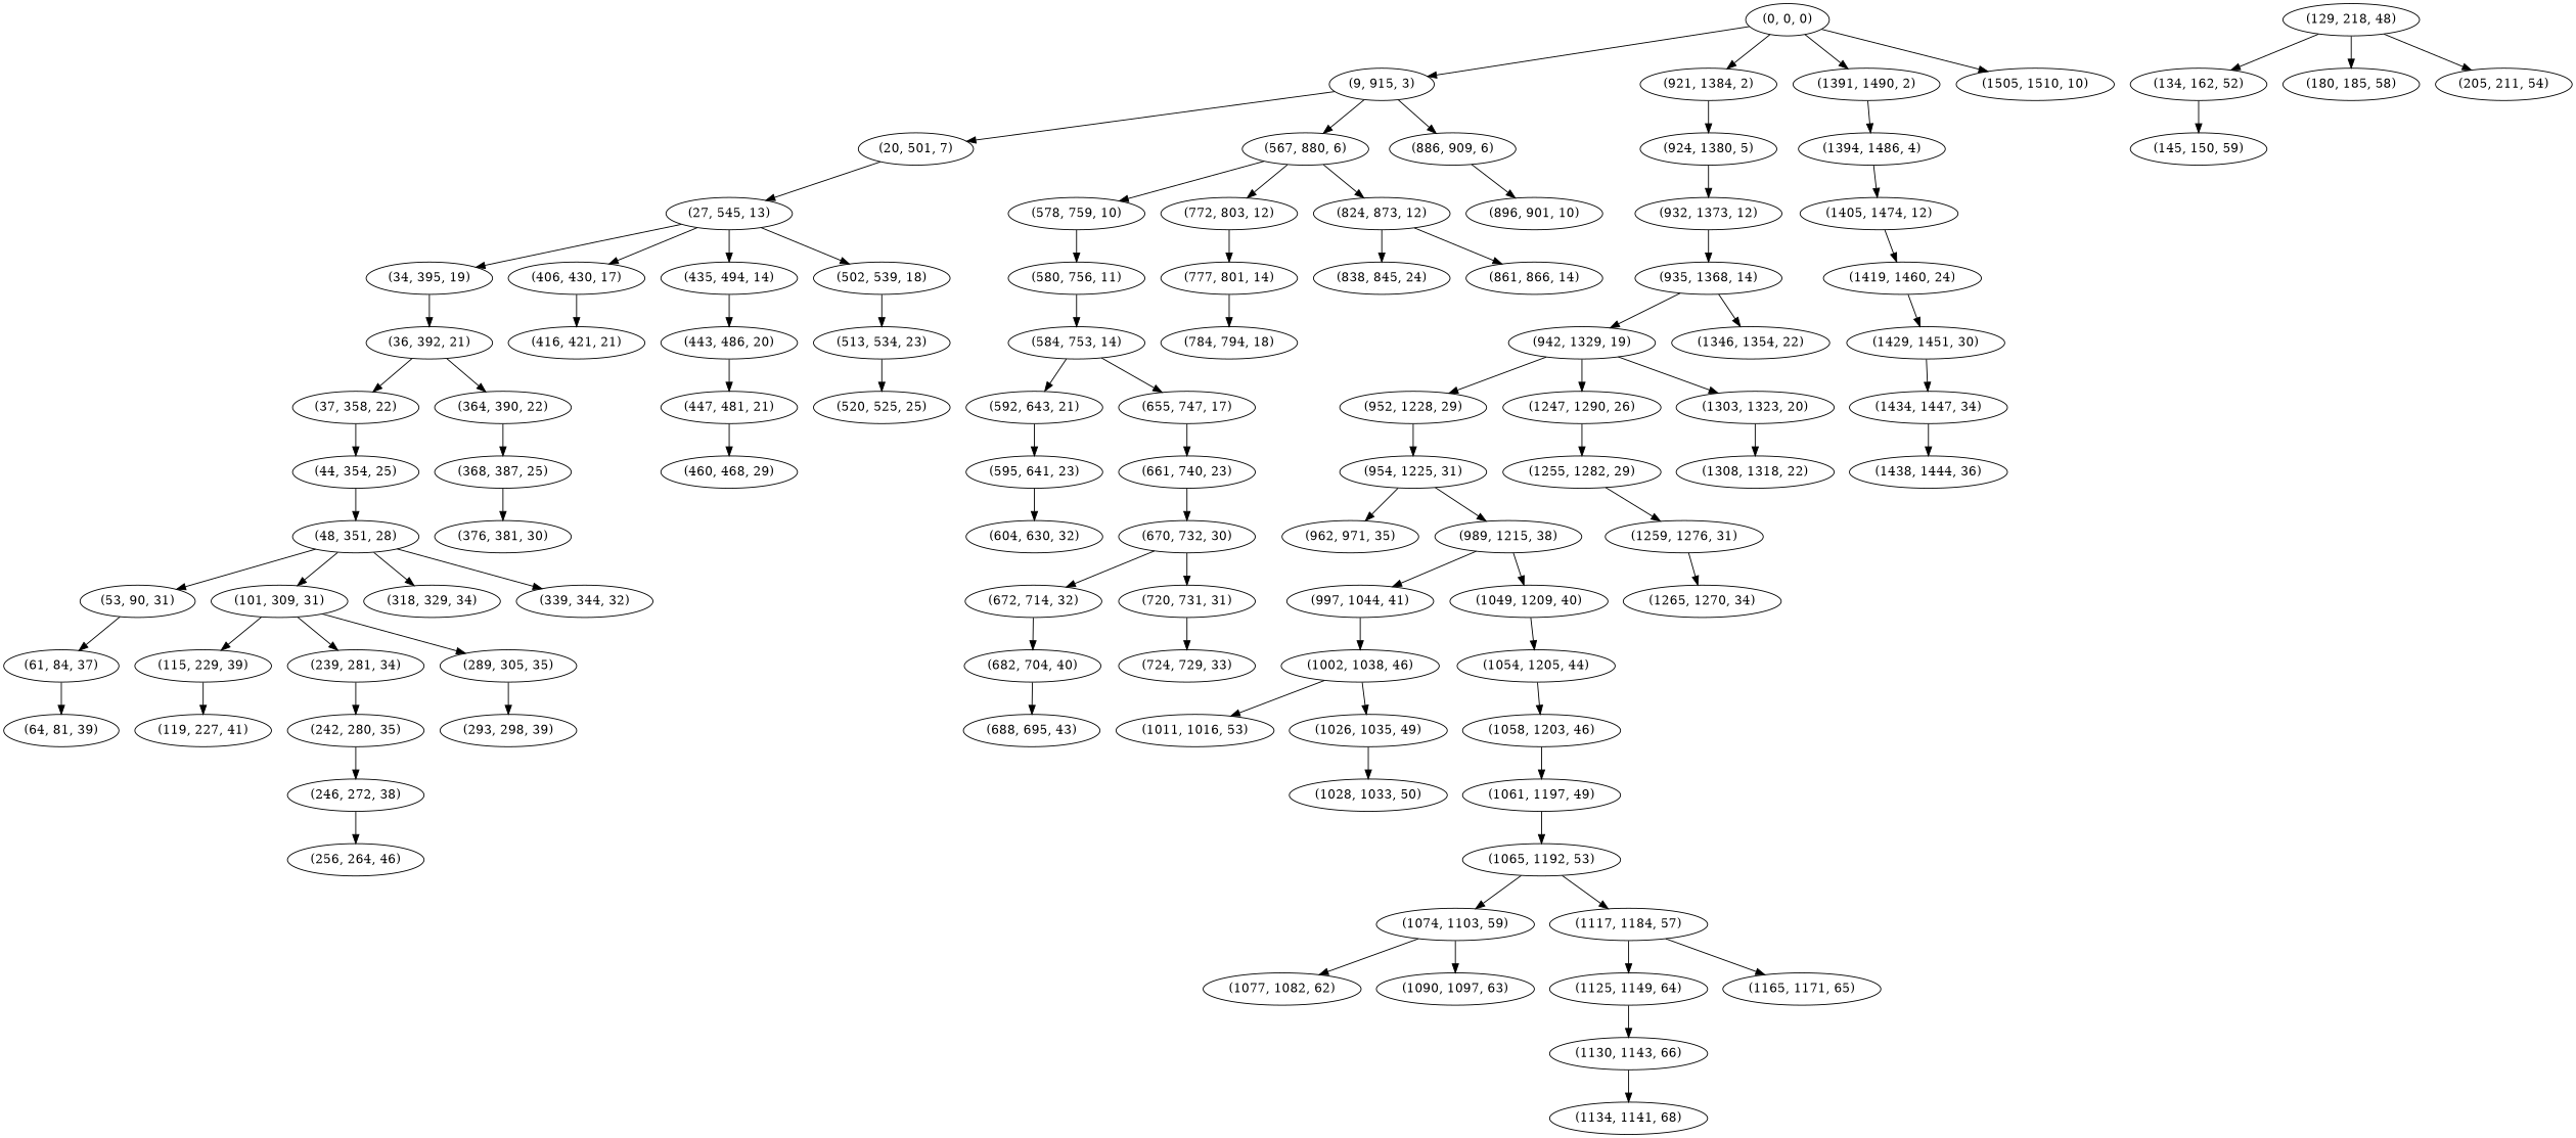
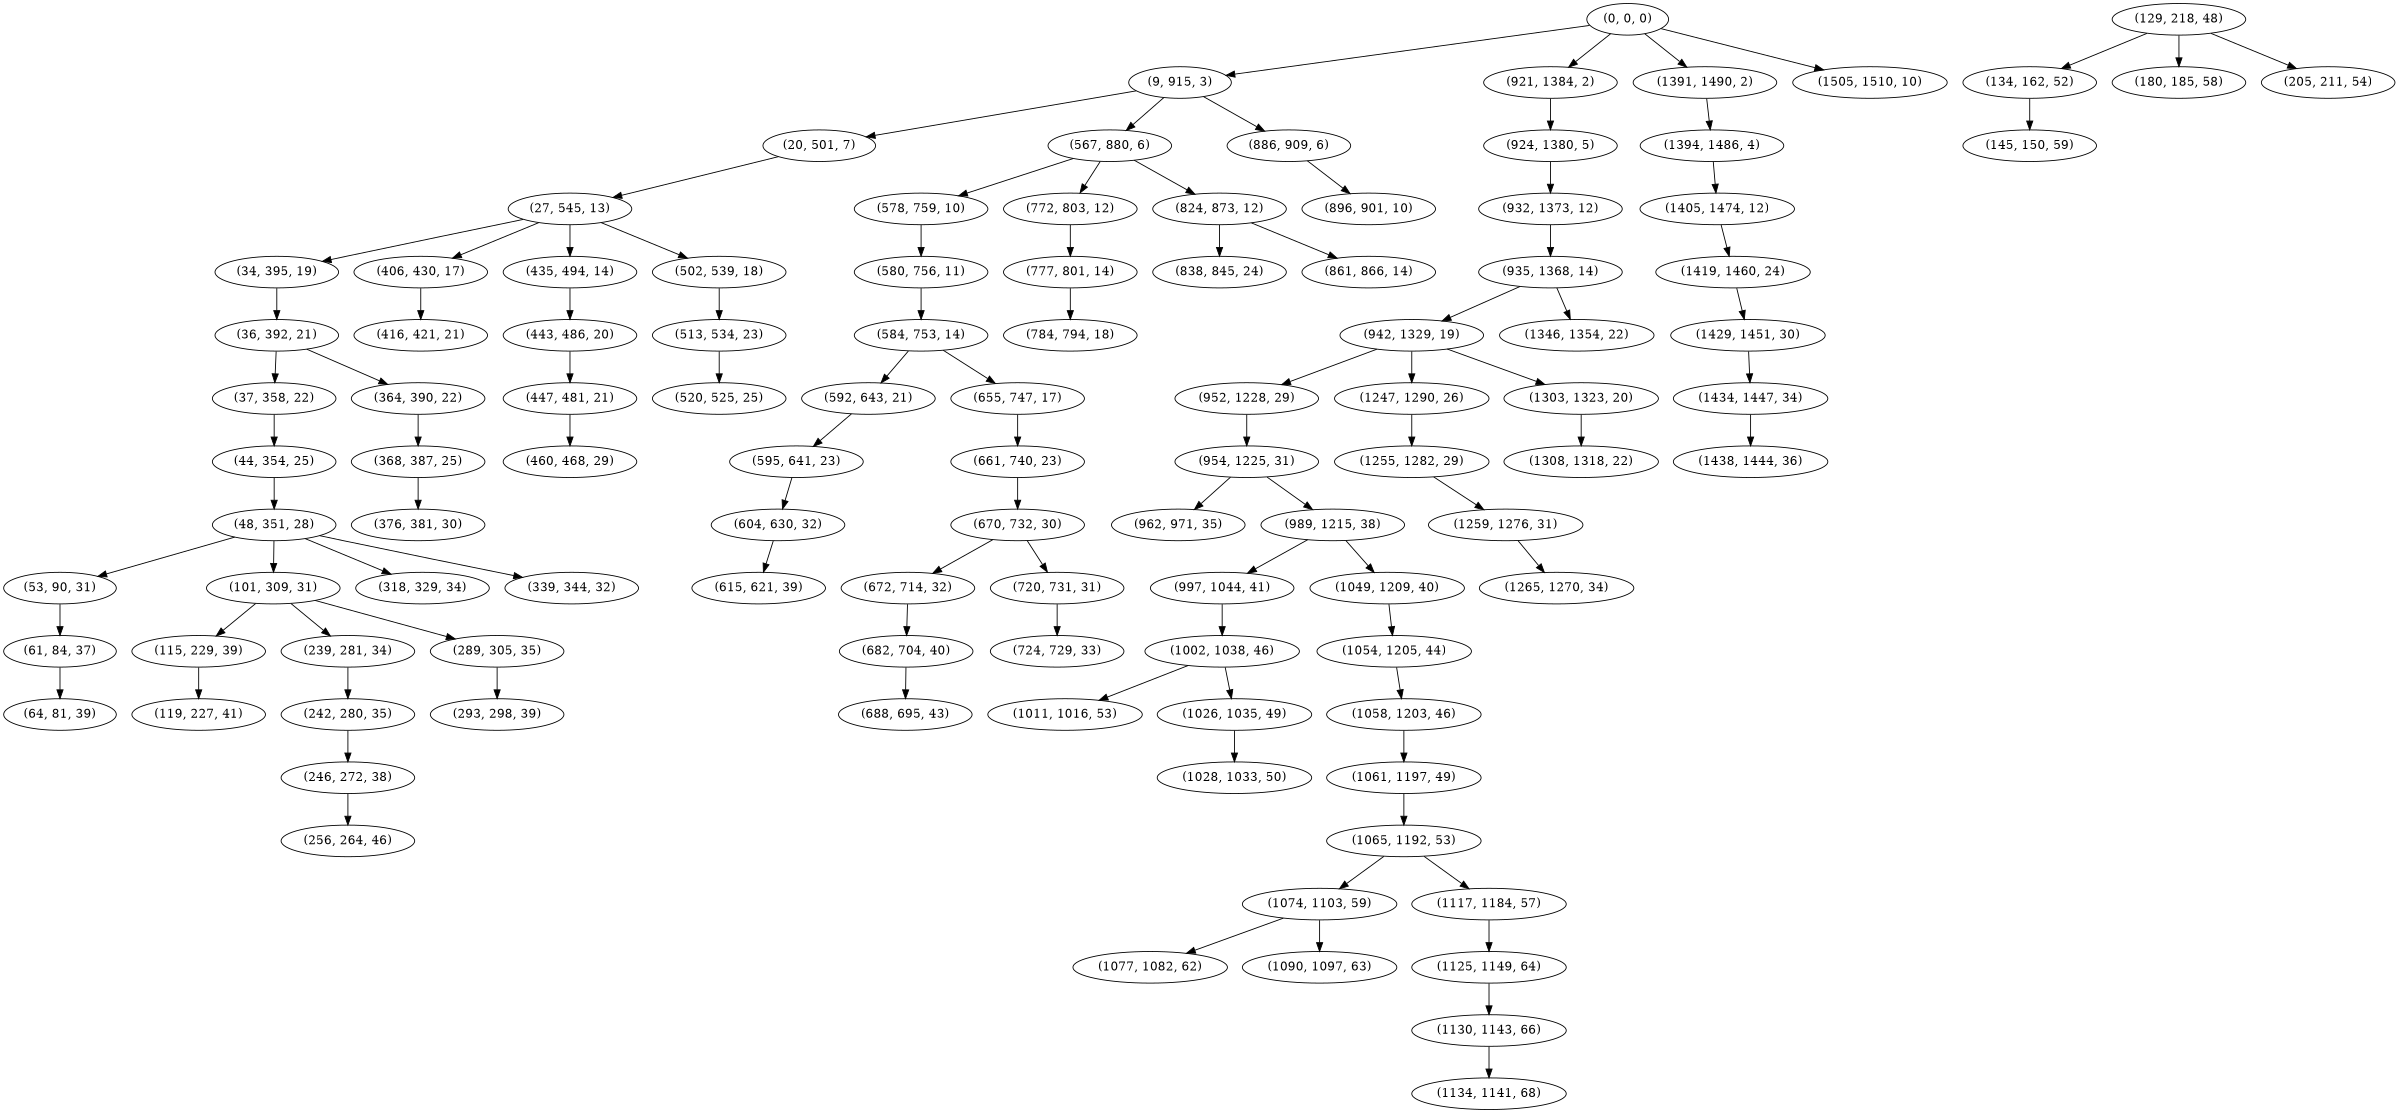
  digraph {
    "(0, 0, 0)"
    "(9, 915, 3)"
    "(921, 1384, 2)"
    "(1391, 1490, 2)"
    "(1505, 1510, 10)"
    n6 [label="(20, 501, 7)"]
    "(567, 880, 6)"
    "(886, 909, 6)"
    "(924, 1380, 5)"
    "(1394, 1486, 4)"
    "(27, 545, 13)"
    "(578, 759, 10)"
    "(772, 803, 12)"
    "(824, 873, 12)"
    "(896, 901, 10)"
    "(34, 395, 19)"
    "(406, 430, 17)"
    "(435, 494, 14)"
    "(502, 539, 18)"
    "(36, 392, 21)"
    "(416, 421, 21)"
    "(443, 486, 20)"
    "(513, 534, 23)"
    "(37, 358, 22)"
    "(364, 390, 22)"
    "(44, 354, 25)"
    "(368, 387, 25)"
    "(48, 351, 28)"
    "(53, 90, 31)"
    "(101, 309, 31)"
    "(318, 329, 34)"
    "(339, 344, 32)"
    "(61, 84, 37)"
    "(115, 229, 39)"
    "(239, 281, 34)"
    "(289, 305, 35)"
    "(64, 81, 39)"
    "(119, 227, 41)"
    "(242, 280, 35)"
    "(293, 298, 39)"
    "(129, 218, 48)"
    "(134, 162, 52)"
    "(180, 185, 58)"
    "(205, 211, 54)"
    "(145, 150, 59)"
    "(246, 272, 38)"
    "(256, 264, 46)"
    "(376, 381, 30)"
    "(447, 481, 21)"
    "(460, 468, 29)"
    "(520, 525, 25)"
    "(580, 756, 11)"
    "(777, 801, 14)"
    "(838, 845, 24)"
    "(861, 866, 14)"
    "(584, 753, 14)"
    "(592, 643, 21)"
    "(655, 747, 17)"
    "(595, 641, 23)"
    "(661, 740, 23)"
    "(604, 630, 32)"
+   "(615, 621, 39)"
    "(670, 732, 30)"
    "(672, 714, 32)"
    "(720, 731, 31)"
    "(682, 704, 40)"
    "(724, 729, 33)"
    "(688, 695, 43)"
    "(784, 794, 18)"
    "(932, 1373, 12)"
    "(935, 1368, 14)"
    "(942, 1329, 19)"
    "(1346, 1354, 22)"
    "(952, 1228, 29)"
    "(1247, 1290, 26)"
    "(1303, 1323, 20)"
    "(954, 1225, 31)"
    "(1255, 1282, 29)"
    "(1308, 1318, 22)"
    "(962, 971, 35)"
    "(989, 1215, 38)"
    "(997, 1044, 41)"
    "(1049, 1209, 40)"
    "(1002, 1038, 46)"
    "(1054, 1205, 44)"
    "(1011, 1016, 53)"
    "(1026, 1035, 49)"
    "(1028, 1033, 50)"
    "(1058, 1203, 46)"
    "(1061, 1197, 49)"
    "(1065, 1192, 53)"
    "(1074, 1103, 59)"
    "(1117, 1184, 57)"
    "(1077, 1082, 62)"
    "(1090, 1097, 63)"
    "(1125, 1149, 64)"
-   "(1165, 1171, 65)"
    "(1130, 1143, 66)"
    "(1134, 1141, 68)"
    "(1259, 1276, 31)"
    "(1265, 1270, 34)"
    "(1405, 1474, 12)"
    "(1419, 1460, 24)"
    "(1429, 1451, 30)"
    "(1434, 1447, 34)"
    "(1438, 1444, 36)"
    "(0, 0, 0)" -> "(9, 915, 3)"
    "(0, 0, 0)" -> "(921, 1384, 2)"
    "(0, 0, 0)" -> "(1391, 1490, 2)"
    "(0, 0, 0)" -> "(1505, 1510, 10)"
    "(9, 915, 3)" -> n6
    "(9, 915, 3)" -> "(567, 880, 6)"
    "(9, 915, 3)" -> "(886, 909, 6)"
    "(921, 1384, 2)" -> "(924, 1380, 5)"
    "(1391, 1490, 2)" -> "(1394, 1486, 4)"
    n6 -> "(27, 545, 13)"
    "(567, 880, 6)" -> "(578, 759, 10)"
    "(567, 880, 6)" -> "(772, 803, 12)"
    "(567, 880, 6)" -> "(824, 873, 12)"
    "(886, 909, 6)" -> "(896, 901, 10)"
    "(924, 1380, 5)" -> "(932, 1373, 12)"
    "(1394, 1486, 4)" -> "(1405, 1474, 12)"
    "(27, 545, 13)" -> "(34, 395, 19)"
    "(27, 545, 13)" -> "(406, 430, 17)"
    "(27, 545, 13)" -> "(435, 494, 14)"
    "(27, 545, 13)" -> "(502, 539, 18)"
    "(578, 759, 10)" -> "(580, 756, 11)"
    "(772, 803, 12)" -> "(777, 801, 14)"
    "(824, 873, 12)" -> "(838, 845, 24)"
    "(824, 873, 12)" -> "(861, 866, 14)"
    "(34, 395, 19)" -> "(36, 392, 21)"
    "(406, 430, 17)" -> "(416, 421, 21)"
    "(435, 494, 14)" -> "(443, 486, 20)"
    "(502, 539, 18)" -> "(513, 534, 23)"
    "(36, 392, 21)" -> "(37, 358, 22)"
    "(36, 392, 21)" -> "(364, 390, 22)"
    "(443, 486, 20)" -> "(447, 481, 21)"
    "(513, 534, 23)" -> "(520, 525, 25)"
    "(37, 358, 22)" -> "(44, 354, 25)"
    "(364, 390, 22)" -> "(368, 387, 25)"
    "(44, 354, 25)" -> "(48, 351, 28)"
    "(368, 387, 25)" -> "(376, 381, 30)"
    "(48, 351, 28)" -> "(53, 90, 31)"
    "(48, 351, 28)" -> "(101, 309, 31)"
    "(48, 351, 28)" -> "(318, 329, 34)"
    "(48, 351, 28)" -> "(339, 344, 32)"
    "(53, 90, 31)" -> "(61, 84, 37)"
    "(101, 309, 31)" -> "(115, 229, 39)"
    "(101, 309, 31)" -> "(239, 281, 34)"
    "(101, 309, 31)" -> "(289, 305, 35)"
    "(61, 84, 37)" -> "(64, 81, 39)"
    "(115, 229, 39)" -> "(119, 227, 41)"
    "(239, 281, 34)" -> "(242, 280, 35)"
    "(289, 305, 35)" -> "(293, 298, 39)"
    "(242, 280, 35)" -> "(246, 272, 38)"
    "(129, 218, 48)" -> "(134, 162, 52)"
    "(129, 218, 48)" -> "(180, 185, 58)"
    "(129, 218, 48)" -> "(205, 211, 54)"
    "(134, 162, 52)" -> "(145, 150, 59)"
    "(246, 272, 38)" -> "(256, 264, 46)"
    "(447, 481, 21)" -> "(460, 468, 29)"
    "(580, 756, 11)" -> "(584, 753, 14)"
    "(777, 801, 14)" -> "(784, 794, 18)"
    "(584, 753, 14)" -> "(592, 643, 21)"
    "(584, 753, 14)" -> "(655, 747, 17)"
    "(592, 643, 21)" -> "(595, 641, 23)"
    "(655, 747, 17)" -> "(661, 740, 23)"
    "(595, 641, 23)" -> "(604, 630, 32)"
    "(661, 740, 23)" -> "(670, 732, 30)"
+   "(604, 630, 32)" -> "(615, 621, 39)"
    "(670, 732, 30)" -> "(672, 714, 32)"
    "(670, 732, 30)" -> "(720, 731, 31)"
    "(672, 714, 32)" -> "(682, 704, 40)"
    "(720, 731, 31)" -> "(724, 729, 33)"
    "(682, 704, 40)" -> "(688, 695, 43)"
    "(932, 1373, 12)" -> "(935, 1368, 14)"
    "(935, 1368, 14)" -> "(942, 1329, 19)"
    "(935, 1368, 14)" -> "(1346, 1354, 22)"
    "(942, 1329, 19)" -> "(952, 1228, 29)"
    "(942, 1329, 19)" -> "(1247, 1290, 26)"
    "(942, 1329, 19)" -> "(1303, 1323, 20)"
    "(952, 1228, 29)" -> "(954, 1225, 31)"
    "(1247, 1290, 26)" -> "(1255, 1282, 29)"
    "(1303, 1323, 20)" -> "(1308, 1318, 22)"
    "(954, 1225, 31)" -> "(962, 971, 35)"
    "(954, 1225, 31)" -> "(989, 1215, 38)"
    "(1255, 1282, 29)" -> "(1259, 1276, 31)"
    "(989, 1215, 38)" -> "(997, 1044, 41)"
    "(989, 1215, 38)" -> "(1049, 1209, 40)"
    "(997, 1044, 41)" -> "(1002, 1038, 46)"
    "(1049, 1209, 40)" -> "(1054, 1205, 44)"
    "(1002, 1038, 46)" -> "(1011, 1016, 53)"
    "(1002, 1038, 46)" -> "(1026, 1035, 49)"
    "(1054, 1205, 44)" -> "(1058, 1203, 46)"
    "(1026, 1035, 49)" -> "(1028, 1033, 50)"
    "(1058, 1203, 46)" -> "(1061, 1197, 49)"
    "(1061, 1197, 49)" -> "(1065, 1192, 53)"
    "(1065, 1192, 53)" -> "(1074, 1103, 59)"
    "(1065, 1192, 53)" -> "(1117, 1184, 57)"
    "(1074, 1103, 59)" -> "(1077, 1082, 62)"
    "(1074, 1103, 59)" -> "(1090, 1097, 63)"
    "(1117, 1184, 57)" -> "(1125, 1149, 64)"
-   "(1117, 1184, 57)" -> "(1165, 1171, 65)"
    "(1125, 1149, 64)" -> "(1130, 1143, 66)"
    "(1130, 1143, 66)" -> "(1134, 1141, 68)"
    "(1259, 1276, 31)" -> "(1265, 1270, 34)"
    "(1405, 1474, 12)" -> "(1419, 1460, 24)"
    "(1419, 1460, 24)" -> "(1429, 1451, 30)"
    "(1429, 1451, 30)" -> "(1434, 1447, 34)"
    "(1434, 1447, 34)" -> "(1438, 1444, 36)"
  }
